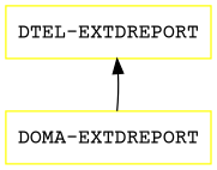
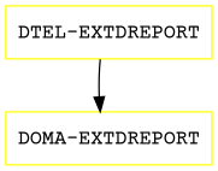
  digraph {
    fontname="Courier Prime"
    node [color=yellow shape=box fontname="Courier Prime"]
    "DTEL-EXTDREPORT"
    "DOMA-EXTDREPORT"
-   "DOMA-EXTDREPORT" -> "DTEL-EXTDREPORT" [fontname="Courier Prime"]
+   "DTEL-EXTDREPORT" -> "DOMA-EXTDREPORT" [fontname="Courier Prime"]
  }
